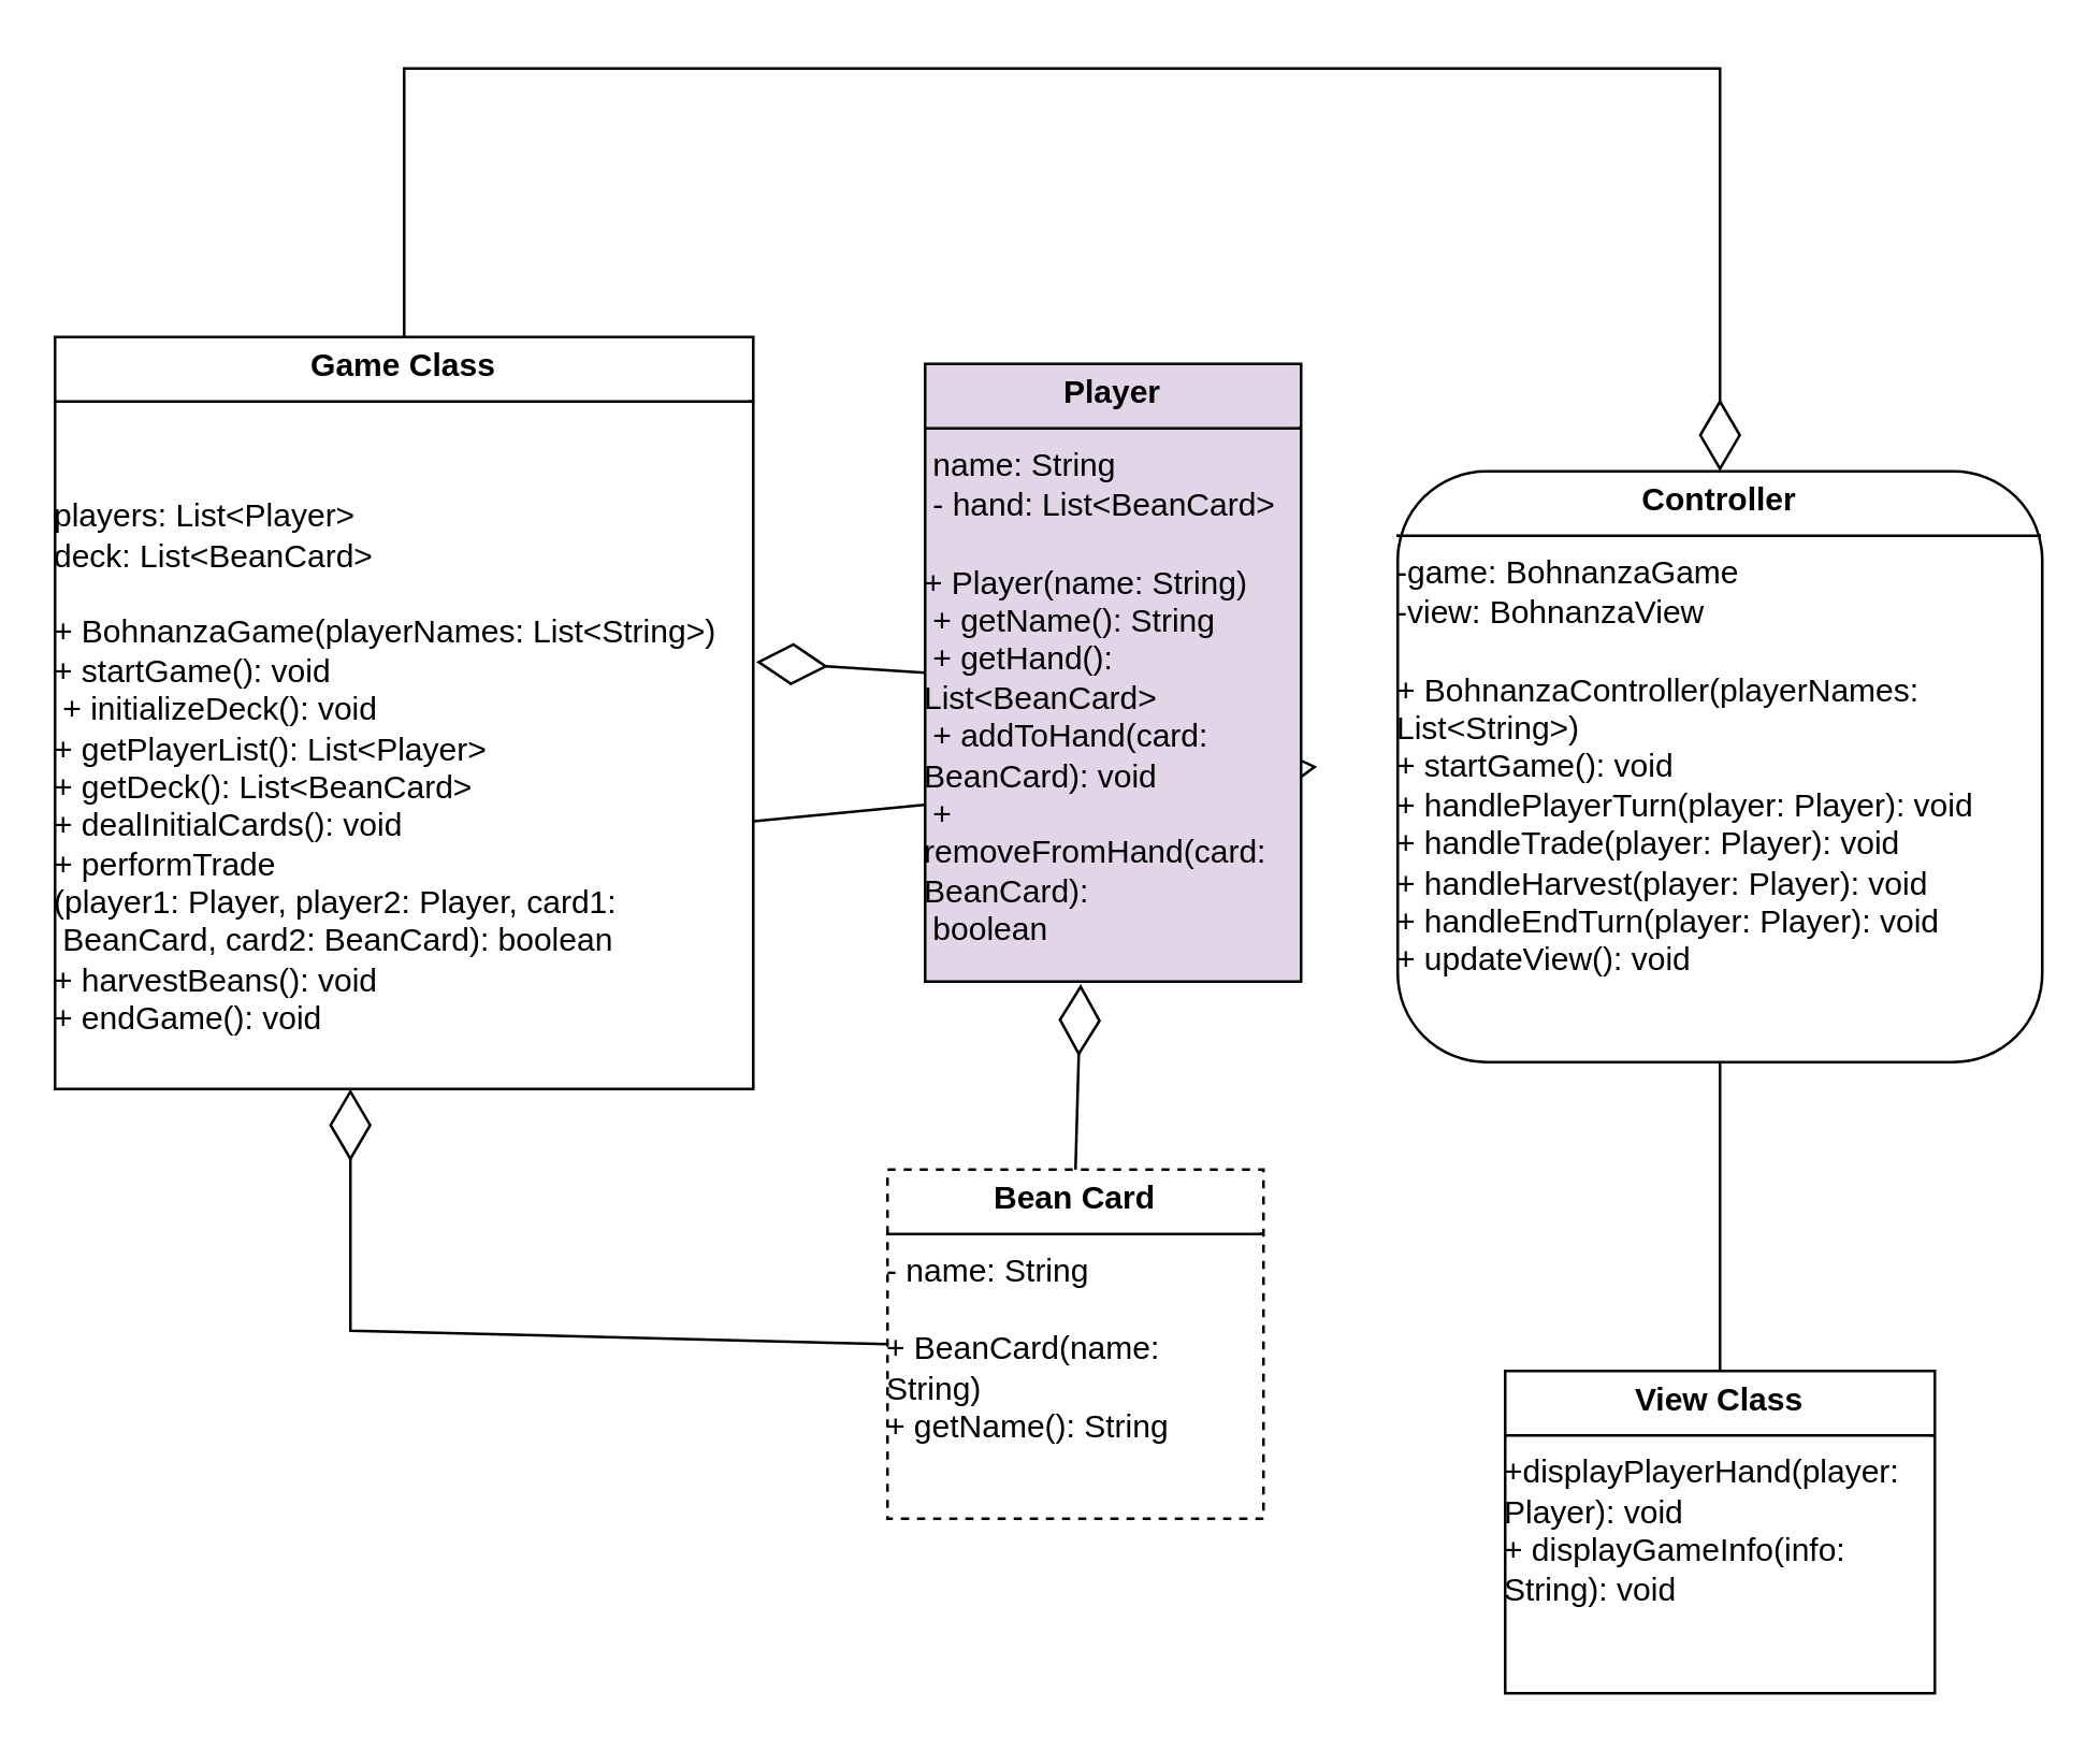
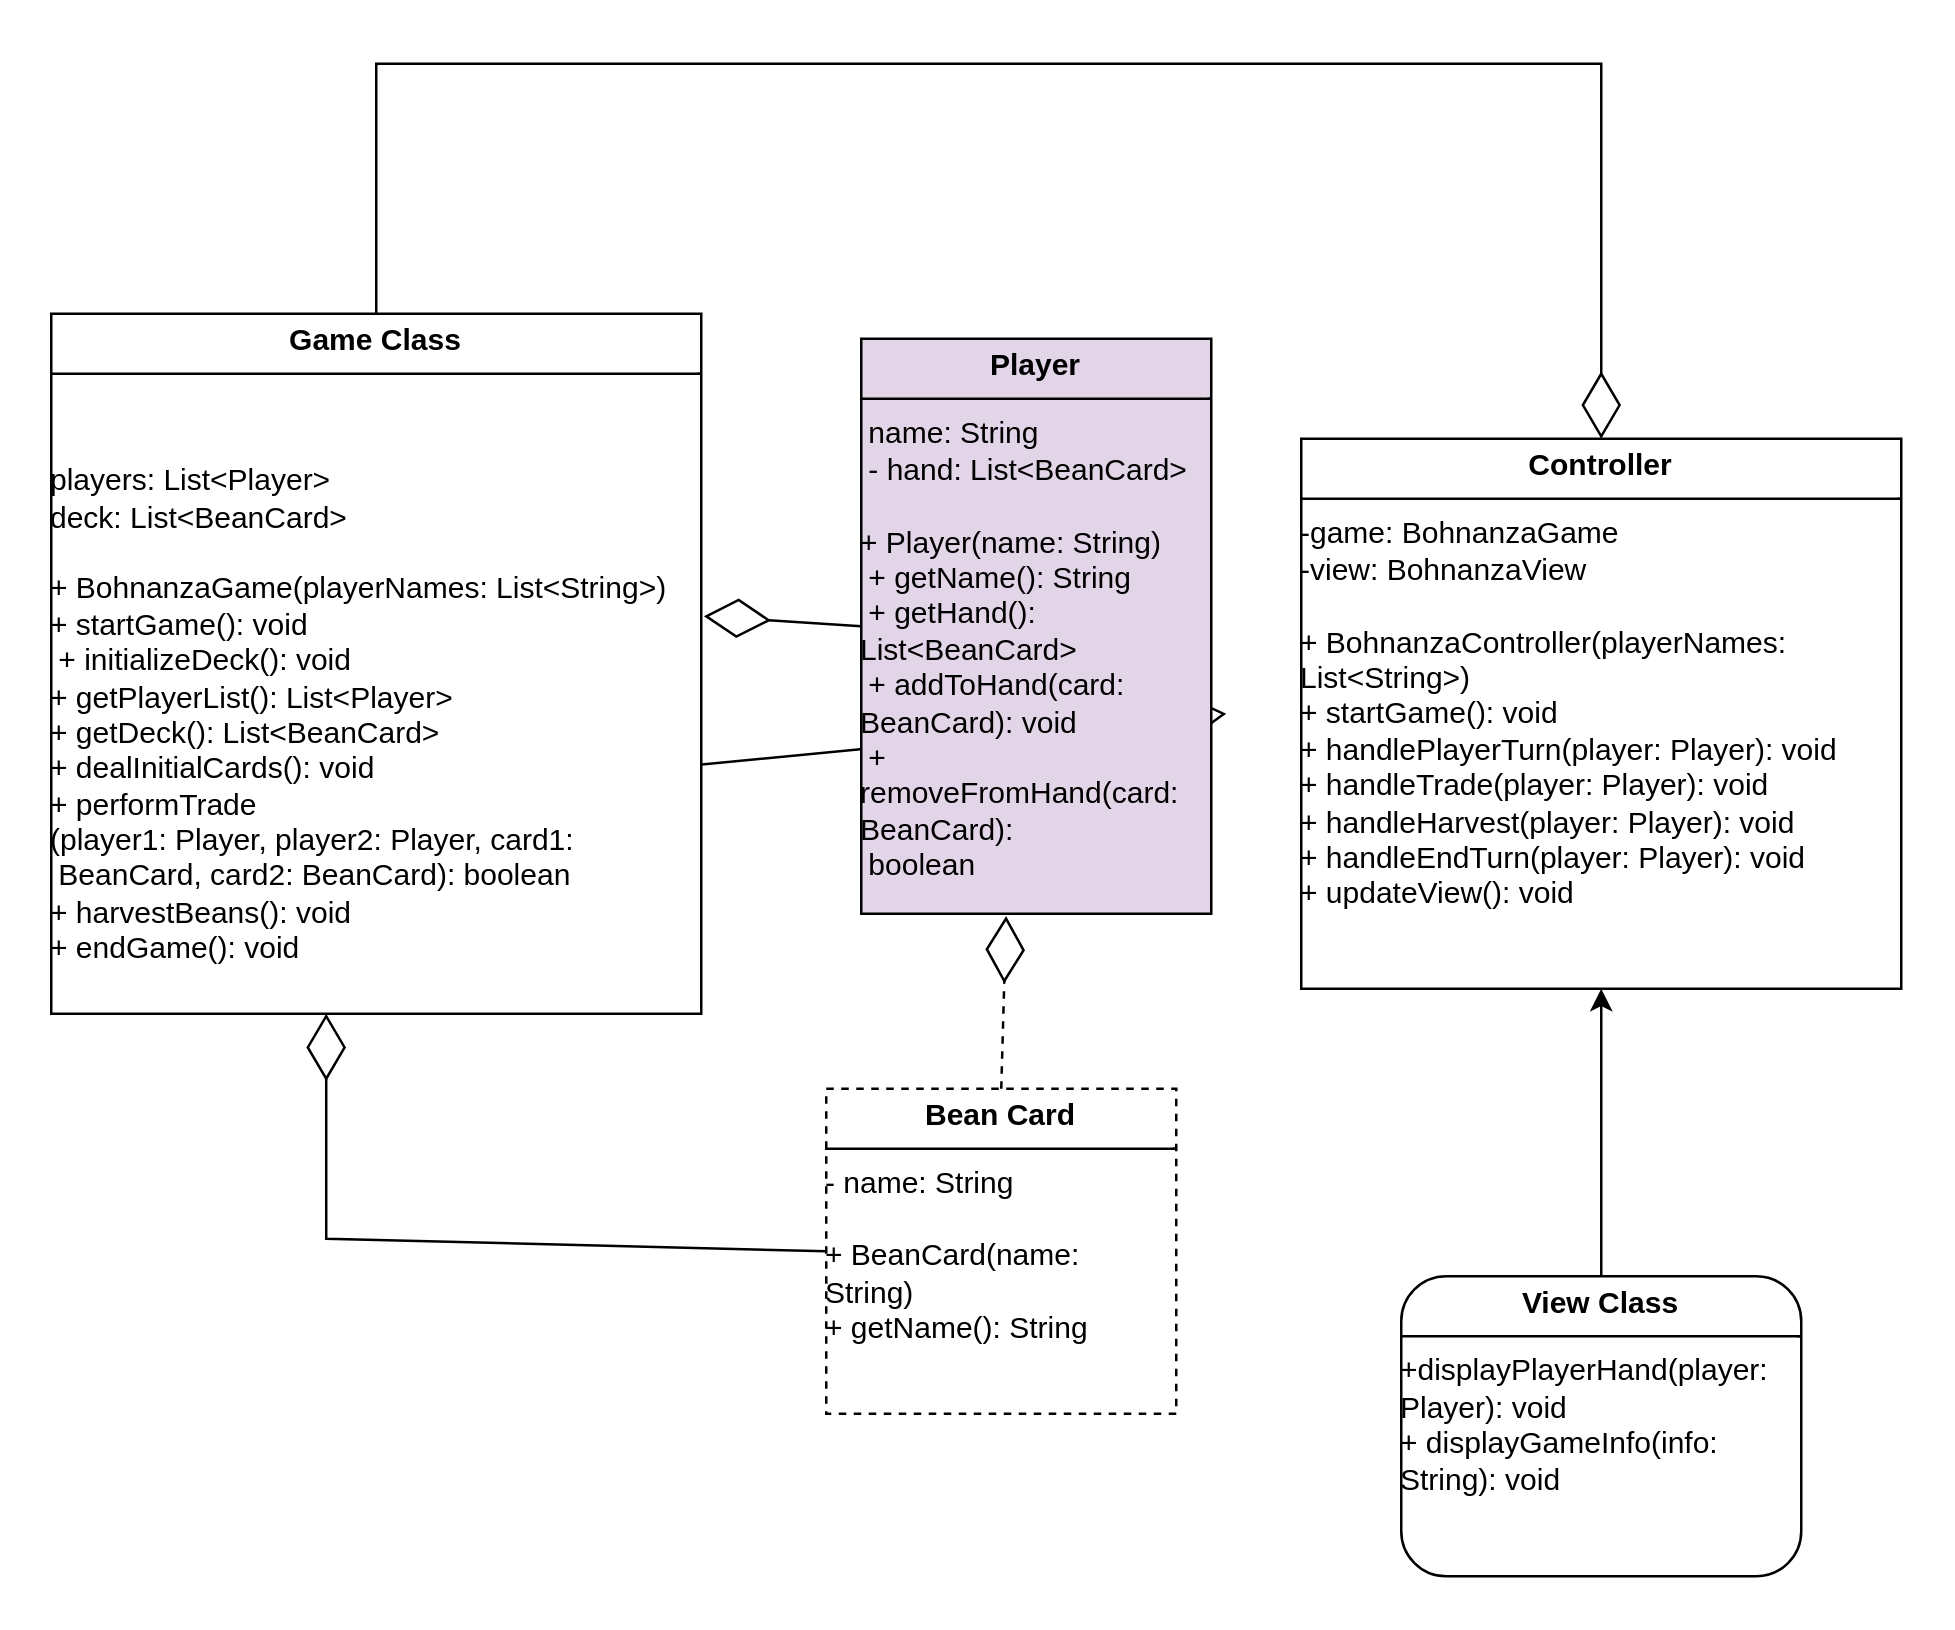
  <mxCell id="0" />
  <mxCell id="1" parent="0" />
  <mxCell id="2" value="" style="endArrow=diamondThin;endFill=0;endSize=24;html=1;rounded=0;exitX=0.5;exitY=0;exitDx=0;exitDy=0;entryX=0.5;entryY=1;entryDx=0;entryDy=0;" edge="1" parent="1"><mxGeometry width="160" relative="1" as="geometry"><mxPoint x="180" y="310" as="sourcePoint" /><mxPoint x="490" y="280" as="targetPoint" /></mxGeometry></mxCell>
  <mxCell id="3" value="&lt;p style=&quot;margin:0px;margin-top:4px;text-align:center;&quot;&gt;&lt;b&gt;Bean Card&lt;/b&gt;&lt;br&gt;&lt;/p&gt;&lt;hr style=&quot;border-style:solid;&quot; size=&quot;1&quot;&gt;&lt;div style=&quot;height:2px;&quot;&gt;- name: String&lt;p style=&quot;language:de;margin-top:0pt;margin-bottom:0pt;margin-left:0in;&lt;br/&gt;text-align:center;direction:ltr;unicode-bidi:embed;mso-line-break-override:&lt;br/&gt;none;word-break:normal;punctuation-wrap:hanging&quot;&gt;&lt;br&gt;+ BeanCard(name: String) &amp;nbsp;&lt;br&gt;+ getName(): String &lt;br&gt;&lt;br&gt;&lt;/p&gt;&lt;br&gt;&lt;br&gt;&lt;/div&gt;" style="verticalAlign=top;align=left;overflow=fill;html=1;whiteSpace=wrap;dashed=1;" vertex="1" parent="1"><mxGeometry x="330" y="430" width="140" height="130" as="geometry" /></mxCell>
  <mxCell id="4" value="&lt;p style=&quot;margin:0px;margin-top:4px;text-align:center;&quot;&gt;&lt;b&gt;Game Class&lt;/b&gt;&lt;br&gt;&lt;/p&gt;&lt;hr style=&quot;border-style:solid;&quot; size=&quot;1&quot;&gt;&lt;div style=&quot;height:2px;&quot;&gt;&lt;br&gt;&lt;br&gt;players: List&amp;lt;Player&amp;gt; &lt;br&gt;deck: List&amp;lt;BeanCard&amp;gt;&lt;br&gt;&lt;br&gt;+ BohnanzaGame(playerNames: List&amp;lt;String&amp;gt;) &lt;br&gt;+ startGame(): void &lt;br&gt;&amp;nbsp;+ initializeDeck(): void &lt;br&gt;+ getPlayerList(): List&amp;lt;Player&amp;gt; &lt;br&gt;+ getDeck(): List&amp;lt;BeanCard&amp;gt; &lt;br&gt;+ dealInitialCards(): void &lt;br&gt;+ performTrade&lt;br&gt;(player1: Player, player2: Player, card1:&lt;br&gt;&amp;nbsp;BeanCard, card2: BeanCard): boolean &lt;br&gt;+ harvestBeans(): void &lt;br&gt;+ endGame(): void &lt;br&gt;&lt;br&gt;&lt;br&gt;&lt;br&gt;&lt;/div&gt;" style="verticalAlign=top;align=left;overflow=fill;html=1;whiteSpace=wrap;" vertex="1" parent="1"><mxGeometry x="20" y="120" width="260" height="280" as="geometry" /></mxCell>
  <mxCell id="5" value="&lt;p style=&quot;margin:0px;margin-top:4px;text-align:center;&quot;&gt;&lt;b&gt;Player&lt;/b&gt;&lt;br&gt;&lt;/p&gt;&lt;hr style=&quot;border-style:solid;&quot; size=&quot;1&quot;&gt;&lt;div style=&quot;height:2px;&quot;&gt;&amp;nbsp;name: String &lt;br&gt;&amp;nbsp;- hand: List&amp;lt;BeanCard&amp;gt;&lt;br&gt;&lt;br&gt;+ Player(name: String) &lt;br&gt;&amp;nbsp;+ getName(): String &lt;br&gt;&amp;nbsp;+ getHand(): List&amp;lt;BeanCard&amp;gt; &lt;br&gt;&amp;nbsp;+ addToHand(card: BeanCard): void&lt;br&gt;&amp;nbsp;+ removeFromHand(card: BeanCard):&lt;br&gt;&amp;nbsp;boolean &lt;br&gt;&lt;br&gt;&lt;br&gt;&lt;/div&gt;" style="verticalAlign=top;align=left;overflow=fill;html=1;whiteSpace=wrap;fillColor=#e1d5e7;" vertex="1" parent="1"><mxGeometry x="344" y="130" width="140" height="230" as="geometry" /></mxCell>
- <mxCell id="6" value="" style="endArrow=diamondThin;endFill=0;endSize=24;html=1;rounded=0;fontFamily=Helvetica;fontSize=12;fontColor=default;exitX=0.5;exitY=0;exitDx=0;exitDy=0;entryX=0.414;entryY=1.004;entryDx=0;entryDy=0;entryPerimeter=0;" edge="1" parent="1" source="3" target="5"><mxGeometry width="160" relative="1" as="geometry"><mxPoint x="330" y="410" as="sourcePoint" /><mxPoint x="490" y="410" as="targetPoint" /></mxGeometry></mxCell>
+ <mxCell id="6" value="" style="endArrow=diamondThin;endFill=0;endSize=24;html=1;rounded=0;fontFamily=Helvetica;fontSize=12;fontColor=default;exitX=0.5;exitY=0;exitDx=0;exitDy=0;entryX=0.414;entryY=1.004;entryDx=0;entryDy=0;entryPerimeter=0;dashed=1;" edge="1" parent="1" source="3" target="5"><mxGeometry width="160" relative="1" as="geometry"><mxPoint x="330" y="410" as="sourcePoint" /><mxPoint x="490" y="410" as="targetPoint" /></mxGeometry></mxCell>
  <mxCell id="7" value="" style="endArrow=diamondThin;endFill=0;endSize=24;html=1;rounded=0;fontFamily=Helvetica;fontSize=12;fontColor=default;exitX=0;exitY=0.5;exitDx=0;exitDy=0;entryX=1.004;entryY=0.432;entryDx=0;entryDy=0;entryPerimeter=0;" edge="1" parent="1" source="5" target="4"><mxGeometry width="160" relative="1" as="geometry"><mxPoint x="330" y="410" as="sourcePoint" /><mxPoint x="490" y="410" as="targetPoint" /><Array as="points" /></mxGeometry></mxCell>
  <mxCell id="8" value="" style="endArrow=diamondThin;endFill=0;endSize=24;html=1;rounded=0;fontFamily=Helvetica;fontSize=12;fontColor=default;exitX=0;exitY=0.5;exitDx=0;exitDy=0;entryX=0.423;entryY=1;entryDx=0;entryDy=0;entryPerimeter=0;" edge="1" parent="1" source="3" target="4"><mxGeometry width="160" relative="1" as="geometry"><mxPoint x="330" y="410" as="sourcePoint" /><mxPoint x="490" y="410" as="targetPoint" /><Array as="points"><mxPoint x="130" y="490" /></Array></mxGeometry></mxCell>
- <mxCell id="9" value="&lt;p style=&quot;margin:0px;margin-top:4px;text-align:center;&quot;&gt;&lt;b&gt;Controller&lt;/b&gt;&lt;/p&gt;&lt;hr style=&quot;border-style:solid;&quot; size=&quot;1&quot;&gt;&lt;div style=&quot;height:2px;&quot;&gt;-game: BohnanzaGame &lt;br&gt;-view: BohnanzaView &lt;br&gt;&lt;br&gt;+ BohnanzaController(playerNames: List&amp;lt;String&amp;gt;) &lt;br&gt;+ startGame(): void &lt;br&gt;+ handlePlayerTurn(player: Player): void &lt;br&gt;+ handleTrade(player: Player): void &lt;br&gt;+ handleHarvest(player: Player): void &lt;br&gt;+ handleEndTurn(player: Player): void &lt;br&gt;+ updateView(): void &lt;br&gt;&lt;br&gt;&lt;/div&gt;" style="verticalAlign=top;align=left;overflow=fill;html=1;whiteSpace=wrap;strokeColor=default;fontFamily=Helvetica;fontSize=12;fontColor=default;fillColor=default;rounded=1;" vertex="1" parent="1"><mxGeometry x="520" y="170" width="240" height="220" as="geometry" /></mxCell>
- <mxCell id="10" value="&lt;p style=&quot;margin:0px;margin-top:4px;text-align:center;&quot;&gt;&lt;b&gt;View Class&lt;br&gt;&lt;/b&gt;&lt;/p&gt;&lt;hr style=&quot;border-style:solid;&quot; size=&quot;1&quot;&gt;&lt;div style=&quot;height:2px;&quot;&gt;+displayPlayerHand(player: Player): void &lt;br&gt;+ displayGameInfo(info: String): void &lt;br&gt;&lt;br&gt;&lt;/div&gt;" style="verticalAlign=top;align=left;overflow=fill;html=1;whiteSpace=wrap;strokeColor=default;fontFamily=Helvetica;fontSize=12;fontColor=default;fillColor=default;" vertex="1" parent="1"><mxGeometry x="560" y="505" width="160" height="120" as="geometry" /></mxCell>
- <mxCell id="11" value="" style="endArrow=none;html=1;rounded=0;fontFamily=Helvetica;fontSize=12;fontColor=default;exitX=0.5;exitY=0;exitDx=0;exitDy=0;entryX=0.5;entryY=1;entryDx=0;entryDy=0;" edge="1" parent="1" source="10" target="9"><mxGeometry width="50" height="50" relative="1" as="geometry"><mxPoint x="390" y="430" as="sourcePoint" /><mxPoint x="440" y="380" as="targetPoint" /></mxGeometry></mxCell>
+ <mxCell id="9" value="&lt;p style=&quot;margin:0px;margin-top:4px;text-align:center;&quot;&gt;&lt;b&gt;Controller&lt;/b&gt;&lt;/p&gt;&lt;hr style=&quot;border-style:solid;&quot; size=&quot;1&quot;&gt;&lt;div style=&quot;height:2px;&quot;&gt;-game: BohnanzaGame &lt;br&gt;-view: BohnanzaView &lt;br&gt;&lt;br&gt;+ BohnanzaController(playerNames: List&amp;lt;String&amp;gt;) &lt;br&gt;+ startGame(): void &lt;br&gt;+ handlePlayerTurn(player: Player): void &lt;br&gt;+ handleTrade(player: Player): void &lt;br&gt;+ handleHarvest(player: Player): void &lt;br&gt;+ handleEndTurn(player: Player): void &lt;br&gt;+ updateView(): void &lt;br&gt;&lt;br&gt;&lt;/div&gt;" style="verticalAlign=top;align=left;overflow=fill;html=1;whiteSpace=wrap;strokeColor=default;fontFamily=Helvetica;fontSize=12;fontColor=default;fillColor=default;" vertex="1" parent="1"><mxGeometry x="520" y="170" width="240" height="220" as="geometry" /></mxCell>
+ <mxCell id="10" value="&lt;p style=&quot;margin:0px;margin-top:4px;text-align:center;&quot;&gt;&lt;b&gt;View Class&lt;br&gt;&lt;/b&gt;&lt;/p&gt;&lt;hr style=&quot;border-style:solid;&quot; size=&quot;1&quot;&gt;&lt;div style=&quot;height:2px;&quot;&gt;+displayPlayerHand(player: Player): void &lt;br&gt;+ displayGameInfo(info: String): void &lt;br&gt;&lt;br&gt;&lt;/div&gt;" style="verticalAlign=top;align=left;overflow=fill;html=1;whiteSpace=wrap;strokeColor=default;fontFamily=Helvetica;fontSize=12;fontColor=default;fillColor=default;rounded=1;" vertex="1" parent="1"><mxGeometry x="560" y="505" width="160" height="120" as="geometry" /></mxCell>
+ <mxCell id="11" value="" style="endArrow=classic;html=1;rounded=0;fontFamily=Helvetica;fontSize=12;fontColor=default;exitX=0.5;exitY=0;exitDx=0;exitDy=0;entryX=0.5;entryY=1;entryDx=0;entryDy=0;" edge="1" parent="1" source="10" target="9"><mxGeometry width="50" height="50" relative="1" as="geometry"><mxPoint x="390" y="430" as="sourcePoint" /><mxPoint x="440" y="380" as="targetPoint" /></mxGeometry></mxCell>
  <mxCell id="12" value="" style="endArrow=diamondThin;endFill=0;endSize=24;html=1;rounded=0;fontFamily=Helvetica;fontSize=12;fontColor=default;exitX=0.5;exitY=0;exitDx=0;exitDy=0;entryX=0.5;entryY=0;entryDx=0;entryDy=0;" edge="1" parent="1" source="4" target="9"><mxGeometry width="160" relative="1" as="geometry"><mxPoint x="330" y="410" as="sourcePoint" /><mxPoint x="490" y="410" as="targetPoint" /><Array as="points"><mxPoint x="150" y="20" /><mxPoint x="640" y="20" /></Array></mxGeometry></mxCell>
